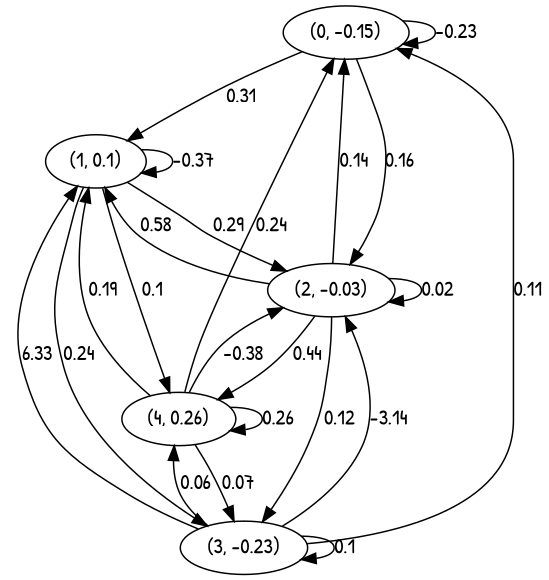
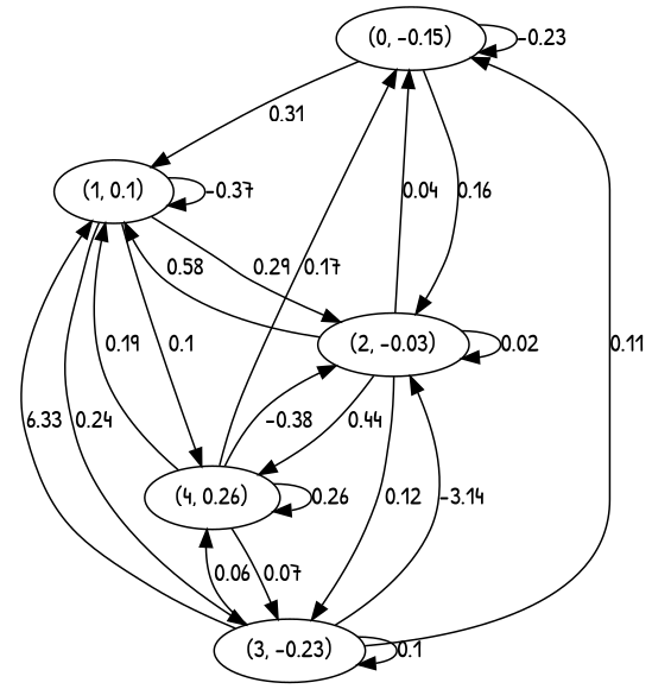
  digraph {
    fontname="Patrick Hand"
    node [fontname="Patrick Hand"]
    edge [fontname="Patrick Hand"]
    n1 [label="(0, -0.15)"]
    n2 [label="(1, 0.1)"]
    n3 [label="(2, -0.03)"]
    n4 [label="(3, -0.23)"]
    n5 [label="(4, 0.26)"]
    n1 -> n1 [label=-0.23]
    n1 -> n2 [label=0.31]
    n1 -> n3 [label=0.16]
    n2 -> n2 [label=-0.37]
    n2 -> n3 [label=0.29]
    n2 -> n4 [label=0.24]
    n2 -> n5 [label=0.1]
-   n3 -> n1 [label=0.14]
+   n3 -> n1 [label=0.04]
    n3 -> n2 [label=0.58]
    n3 -> n3 [label=0.02]
    n3 -> n4 [label=0.12]
    n3 -> n5 [label=0.44]
    n4 -> n1 [label=0.11]
    n4 -> n2 [label=6.33]
    n4 -> n3 [label=-3.14]
    n4 -> n4 [label=0.1]
    n4 -> n5 [label=0.06]
-   n5 -> n1 [label=0.24]
+   n5 -> n1 [label=0.17]
    n5 -> n2 [label=0.19]
    n5 -> n3 [label=-0.38]
    n5 -> n4 [label=0.07]
    n5 -> n5 [label=0.26]
  }
